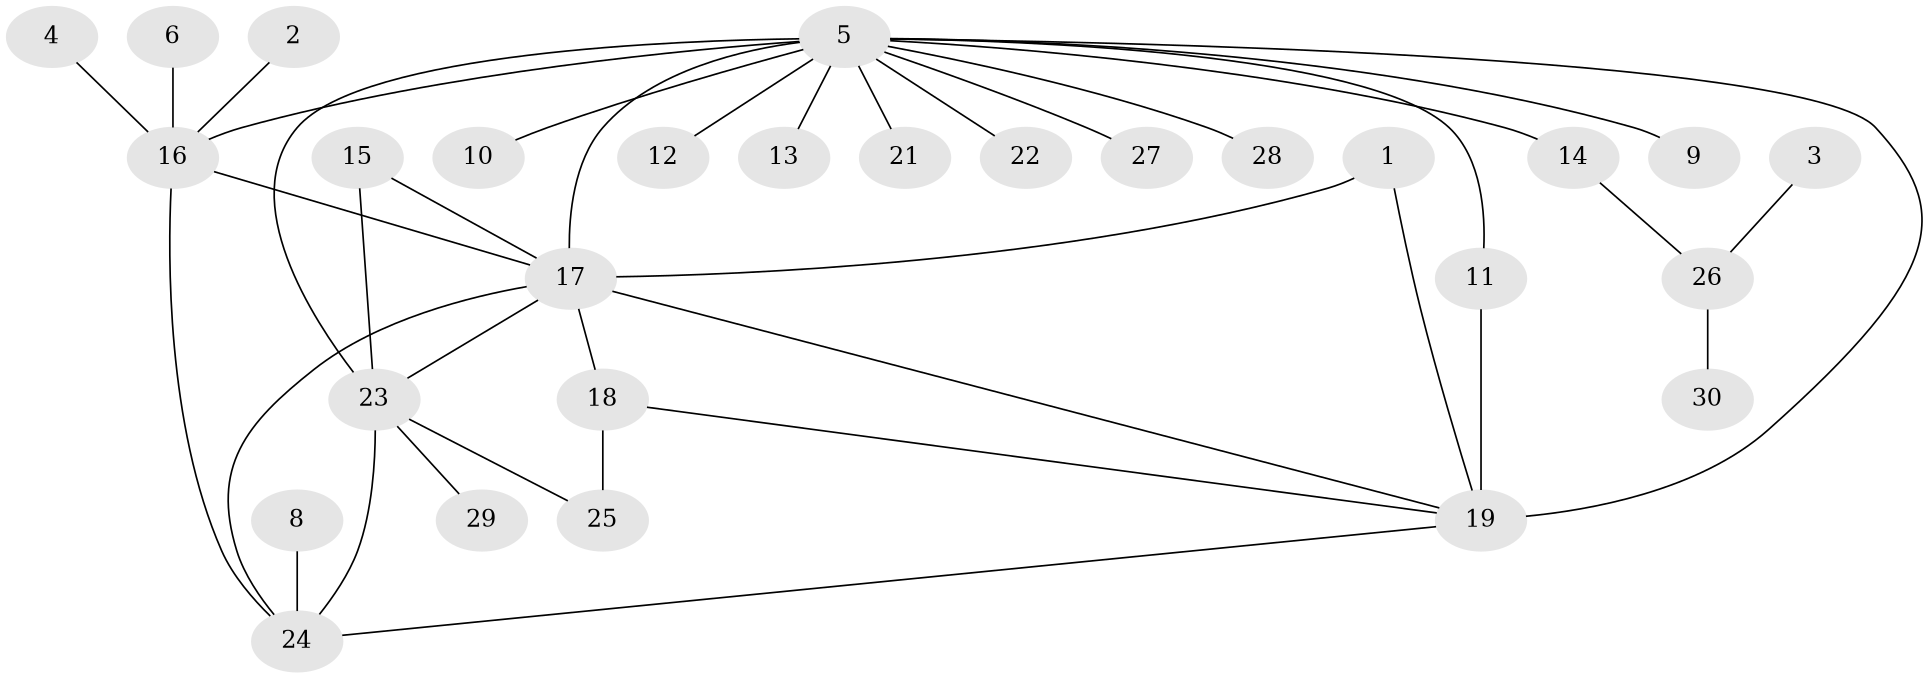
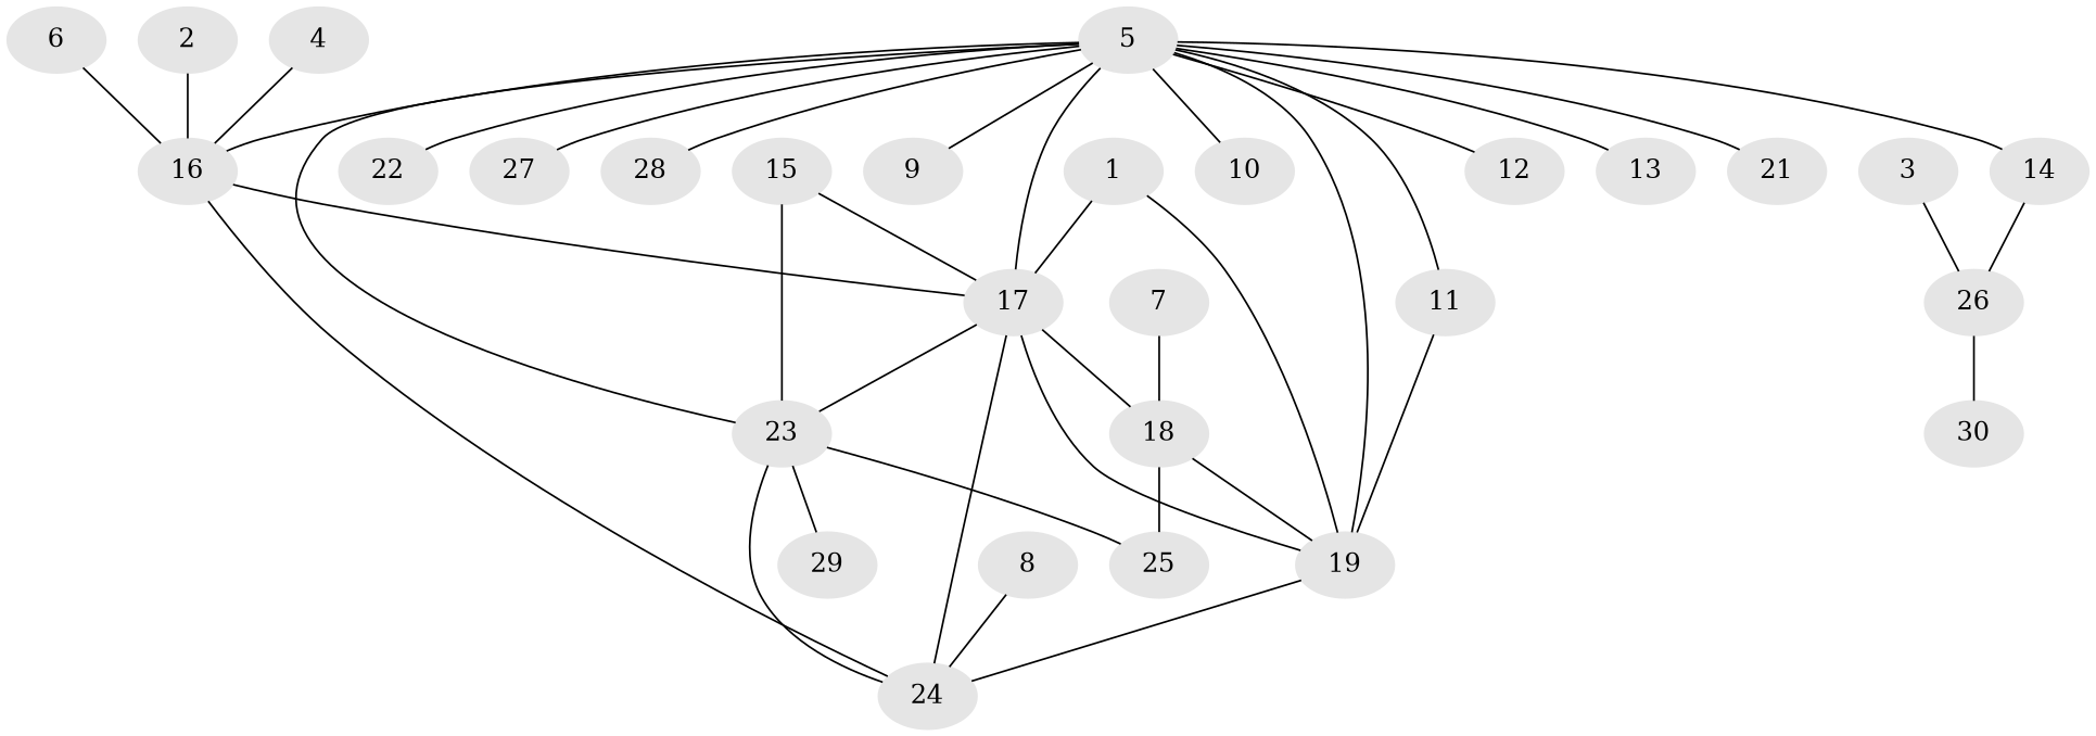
  graph {
    node [color=gray90 style=filled]
    edge [weight=1.0]
    1
    17
    19
    23
    18
    24
    2
    16
    3
    26
    30
    4
    5
    9
    10
    11
    12
    13
    14
    21
    22
    27
    28
    25
    29
    6
+   7
    8
    15
    1 -- 17
    1 -- 19
    17 -- 19
    17 -- 23
    17 -- 18
    17 -- 24
    19 -- 24
    23 -- 24
    23 -- 25
    23 -- 29
    18 -- 19
    18 -- 25
    2 -- 16
    16 -- 17
    16 -- 24
    3 -- 26
    26 -- 30
    4 -- 16
    5 -- 17 [weight=2.0]
    5 -- 19 [weight=3.0]
    5 -- 23 [weight=2.0]
    5 -- 16 [weight=3.0]
    5 -- 9
    5 -- 10
    5 -- 11 [weight=2.0]
    5 -- 12
    5 -- 13 [weight=2.0]
    5 -- 14
    5 -- 21
    5 -- 22
    5 -- 27
    5 -- 28
    11 -- 19 [weight=2.0]
    14 -- 26
    6 -- 16
+   7 -- 18
    8 -- 24
    15 -- 17
    15 -- 23 [weight=2.0]
  }
